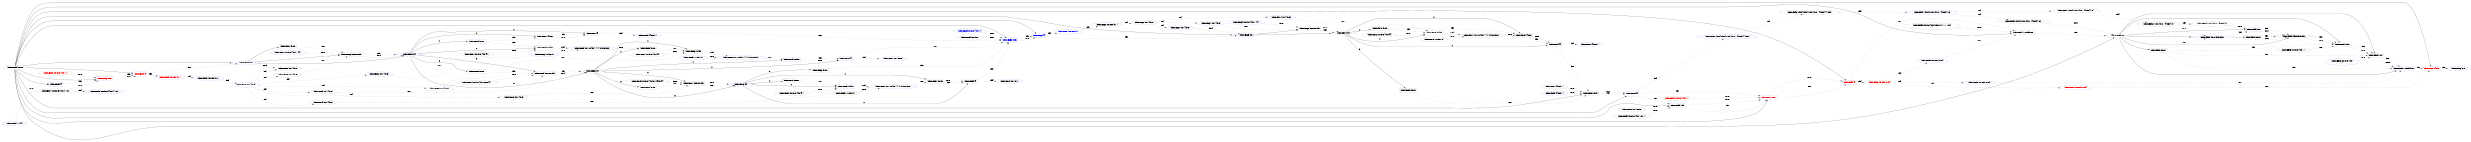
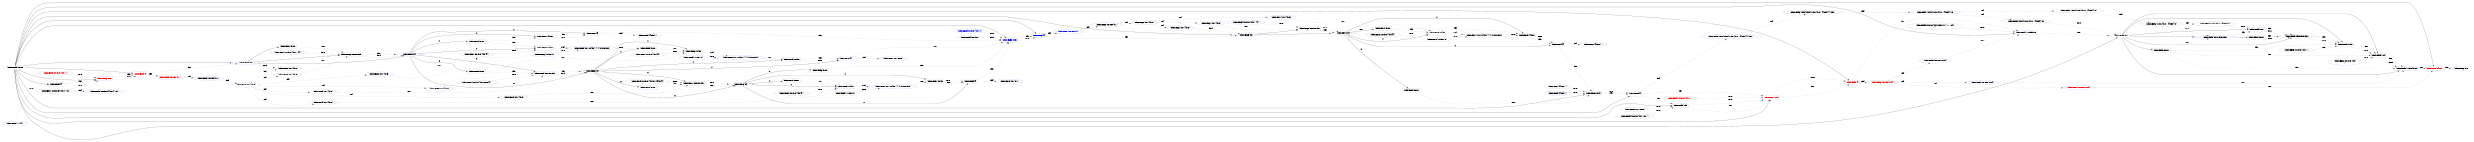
  digraph {
    fontname="DejaVu Sans Mono"
    rankdir=LR
    node [color=darkgreen fontname="DejaVu Sans Mono" shape=ellipse style=dashed]
    edge [fontname="DejaVu Sans Mono" style=dotted]
    n1 [color=blue label="(202145241)=" shape=box]
    n2 [color=blue fontcolor=blue label="(202145258)open" shape=box]
    n3 [color=blue label="(202145234)str(case)"]
    n4 [color=blue fontcolor=blue label="(202145261)=" shape=box]
    n5 [color=blue label="(202145213)For" shape=diamond]
    n6 [label="(202145214)empty" shape=box]
    n7 [color=blue label="(202145218)If" shape=diamond]
    n8 [label="(202145216)startswith" shape=box]
    n9 [label="(202145212)str(line)"]
    n10 [label="(202145223)split" shape=box]
    n11 [label="(202145221)float" shape=box]
    n12 [label="(202145227)=" shape=box]
    n13 [color=blue label="(202145219)empty" shape=box]
    n14 [color=blue label="(202145230)startswith" shape=box]
    n15 [color=blue label="(202145228)empty" shape=box]
    n16 [label="(202145232)If" shape=diamond]
    n17 [fontcolor=red label="(202145286)TextIO(outf)"]
    n18 [color=blue label="(202145301)TextIO(outf)"]
    n19 [color=blue fontcolor=red label="(202145314)TextIO(outf)"]
    n20 [color=blue label="(202145293)TextIO(outf)"]
    n21 [color=blue label="(202145302)writelines" shape=box]
    n22 [color=blue fontcolor=red label="(202145315)close" shape=box]
    n23 [color=blue label="(202145294)writelines" shape=box]
    n24 [color=blue label="(202145246)If" shape=diamond]
    n25 [label="(202145255)=" shape=box]
    n26 [color=blue label="(202145250)split" shape=box]
    n27 [label="(202145256)empty" shape=box]
    n28 [label="(202145247)empty" shape=box]
    n29 [label="(202145254)strip" shape=box]
    n30 [color=blue label="(202145248)str(aux)"]
    n31 [color=blue label="(202145252)str.split()[.](Subscript)"]
    n32 [color=blue label="(202145217)String(lit(x =))"]
    n33 [label="(202145249)str(line)"]
    n34 [label="(202145268)startswith" shape=box]
    n35 [label="(202145270)If" shape=diamond]
    n36 [color=blue fontcolor=red label="(202145292)=" shape=box]
    n37 [label="(202145299)For" shape=diamond]
    n38 [label="(202145275)split" shape=box]
    n39 [label="(202145279)=" shape=box]
    n40 [label="(202145273)float" shape=box]
    n41 [label="(202145280)empty" shape=box]
    n42 [label="(202145271)empty" shape=box]
    n43 [label="(202145277)str.split()[.](Subscript)"]
    n44 [label="(202145282)eval" shape=box]
    n45 [color=blue label="(202145272)float(y)"]
    n46 [color=blue fontcolor=blue label="(202145257)TextIO(iny)"]
    n47 [color=blue label="(202145265)For" shape=diamond]
    n48 [color=blue label="(202145308)comprehension" shape=diamond]
    n49 [label="(202145311)empty" shape=box]
    n50 [color=blue label="(202145309)str" shape=box]
    n51 [label="(202145305)GeneratorExp" shape=diamond]
    n52 [color=blue label="(202145262)TextIO(iny)"]
    n53 [label="(202145304)join" shape=box]
    n54 [label="(202145300)empty" shape=box]
    n55 [label="(202145313)Add" shape=box]
    n56 [color=blue label="(202145225)str.split()[.](Subscript)"]
    n57 [label="(202145233)empty" shape=box]
    n58 [label="(202145276)String(lit(=))"]
    n59 [label="(202145263)str(line)"]
    n60 [label="(202145303)String(lit(,))"]
    n61 [label="(202145288)str(case)"]
    n62 [color=blue label="(202145290)Add" shape=box]
    n63 [color=blue fontcolor=red label="(202145287)open" shape=box]
    n64 [color=blue label="(202145267)str(line)"]
    n65 [color=blue label="(202145203)=" shape=box]
    n66 [color=blue fontcolor=red label="(202145206)open" shape=box]
    n67 [color=blue label="(202145201)Optional[str](xin)"]
    n68 [color=blue fontcolor=red label="(202145209)=" shape=box]
    n69 [label="(202145307)List[Union[int, float]](e)"]
    n70 [label="(202145306)Union[int, float](i)"]
    n71 [label="(202145310)Union[int, float](i)"]
    n72 [color=blue label="(202145312)String(lit(\n))"]
    n73 [fontcolor=red label="(202145291)String(lit(w))"]
    n74 [color=blue label="(202145222)str(line)"]
    n75 [color=blue label="(202145264)str(line)"]
    n76 [color=blue label="(202145285)=" shape=box]
    n77 [color=blue label="(202145220)float(x)"]
    n78 [label="(202145289)String(lit(.csv))"]
    n79 [color=blue label="(202145316)END" shape=""]
    n80 [color=blue label="(202145269)String(lit(y =))"]
    n81 [label="(202145296)List[List[Union[int, float]]](dat)"]
    n82 [color=blue label="(202145297)List[Union[int, float]](e)"]
    n83 [label="(202145298)List[Union[int, float]](e)"]
    n84 [color=blue fontcolor=red label="(202145205)TextIO(inx)"]
    n85 [color=blue label="(202145210)TextIO(inx)"]
    n86 [color=blue label="(202145211)str(line)"]
    n87 [color=blue label="(202145226)number(1)"]
    n88 [label="(202145215)str(line)"]
    n89 [label="(202145253)number(1)"]
    n90 [label="(202145295)String(lit(step,i,j,x,y,poly\n))"]
    n91 [color=blue label="(202145235)str(line)"]
    n92 [label="(202145236)split" shape=box]
    n93 [color=blue label="(202145238)str.split()[.](Subscript)"]
    n94 [color=blue label="(202145281)List[List[Union[int, float]]](dat)"]
    n95 [label="(202145245)String(lit(auxfile =))"]
    n96 [label="(202145244)startswith" shape=box]
    n97 [label="(202145229)str(line)"]
    n98 [label="(202145231)String(lit(case =))"]
    n99 [color=blue label="(202145274)str(line)"]
    n100 [label="(202145251)String(lit(=))"]
    n101 [label="(202145224)String(lit(=))"]
    n102 [label="(202145284)float(y)"]
    n103 [color=blue label="(202145242)empty" shape=box]
    n104 [label="(202145207)Optional[str](xin)"]
    n105 [label="(202145243)str(line)"]
    n106 [color=blue label="(202145239)number(1)"]
    n107 [color=blue label="(202145240)strip" shape=box]
    n108 [color=blue label="(202145202)(null)"]
    n109 [fontcolor=blue label="(202145260)String(lit(r))"]
    n110 [fontcolor=red label="(202145208)String(lit(r))"]
    n111 [label="(202145200)START" shape=""]
    n112 [label="(202145237)String(lit(=))"]
    n113 [label="(202145259)str(aux)"]
    n114 [color=blue label="(202145283)float(x)"]
    n115 [label="(202145278)number(1)"]
    n1 -> n2 [label=dep]
    n1 -> n3 [label=def]
    n2 -> n4 [label=dep]
    n2 -> n4 [label=para]
    n4 -> n46 [label=def]
    n4 -> n47 [label=dep]
    n5 -> n6 [style=solid]
    n5 -> n7 [style=solid]
    n5 -> n8 [style=solid]
    n5 -> n9 [label=cond]
    n6 -> n8 [label=dep]
    n7 -> n10 [label=T style=""]
    n7 -> n11 [label=T style=""]
    n7 -> n12 [label=T style=""]
    n7 -> n13 [label=T style=""]
    n7 -> n14 [label=F style=""]
    n7 -> n15 [label=F style=""]
    n7 -> n16 [label=F style=""]
    n8 -> n7 [label=dep]
    n8 -> n7 [label=cond]
    n10 -> n56 [label=qual]
    n11 -> n12 [label=dep]
    n11 -> n12 [label=para]
    n12 -> n2 [label=dep]
    n12 -> n77 [label=def]
    n13 -> n10 [label=dep]
    n13 -> n11 [label=dep]
    n14 -> n16 [label=dep]
    n14 -> n16 [label=cond]
    n15 -> n14 [label=dep]
    n16 -> n1 [label=T style=""]
    n16 -> n24 [label=F style=""]
    n16 -> n57 [label=T style=""]
    n16 -> n92 [label=T style=""]
    n16 -> n96 [label=F style=""]
    n16 -> n103 [label=F style=""]
    n16 -> n107 [label=T style=""]
    n17 -> n18 [label=ref]
    n17 -> n19 [label=ref]
    n17 -> n20 [label=ref]
    n18 -> n21 [label=recv]
    n19 -> n22 [label=recv]
    n20 -> n23 [label=recv]
    n21 -> n22 [label=dep]
    n22 -> n79 [label=dep]
    n23 -> n37 [label=dep]
    n24 -> n25 [label=T style=""]
    n24 -> n26 [label=T style=""]
    n24 -> n27 [label=F style=""]
    n24 -> n28 [label=T style=""]
    n24 -> n29 [label=T style=""]
    n25 -> n2 [label=dep]
    n25 -> n30 [label=def]
    n26 -> n31 [label=qual]
    n27 -> n2 [label=dep]
    n28 -> n26 [label=dep]
    n29 -> n25 [label=dep]
    n29 -> n25 [label=para]
    n31 -> n29 [label=recv]
    n32 -> n8 [label=para]
    n33 -> n26 [label=recv]
    n34 -> n35 [label=dep]
    n34 -> n35 [label=cond]
    n35 -> n38 [label=T style=""]
    n35 -> n39 [label=T style=""]
    n35 -> n40 [label=T style=""]
    n35 -> n41 [label=F style=""]
-   n35 -> n42 [label=T style=""]
+   n35 -> n42 [label=recv style=""]
    n36 -> n17 [label=def]
    n36 -> n23 [label=dep]
    n37 -> n21 [style=solid]
    n37 -> n48 [style=solid]
    n37 -> n50 [style=solid]
    n37 -> n51 [style=solid]
    n37 -> n53 [style=solid]
    n37 -> n54 [style=solid]
    n37 -> n55 [style=solid]
    n38 -> n43 [label=qual]
    n39 -> n44 [label=dep]
    n39 -> n45 [label=def]
    n40 -> n39 [label=dep]
    n40 -> n39 [label=para]
    n41 -> n44 [label=recv]
    n42 -> n38 [label=dep]
    n42 -> n40 [label=dep]
    n43 -> n40 [label=para]
    n44 -> n76 [label=dep]
    n44 -> n76 [label=para]
    n46 -> n52 [label=ref]
    n47 -> n34 [style=solid]
    n47 -> n35 [style=solid]
    n48 -> n49 [style=solid]
    n48 -> n50 [label=dep]
    n49 -> n51 [label=dep]
    n49 -> n51 [label=para]
    n50 -> n51 [label=dep]
    n50 -> n51 [label=cond]
    n51 -> n53 [label=dep]
    n51 -> n53 [label=para]
    n52 -> n59 [label=def]
    n53 -> n55 [label=dep]
    n53 -> n55 [label=para]
    n54 -> n21 [label=dep]
    n54 -> n48 [label=dep]
    n54 -> n53 [label=dep]
    n54 -> n55 [label=dep]
    n55 -> n21 [label=dep]
    n55 -> n21 [label=para]
    n56 -> n57 [label=para]
    n57 -> n92 [label=dep]
    n58 -> n38 [label=para]
    n59 -> n64 [label=ref]
    n59 -> n75 [label=ref]
    n59 -> n99 [label=ref]
    n60 -> n53 [label=recv]
    n61 -> n62 [label=para]
    n62 -> n63 [label=dep]
    n62 -> n63 [label=para]
    n63 -> n36 [label=dep]
    n63 -> n36 [label=para]
    n64 -> n34 [label=recv]
    n65 -> n66 [label=dep]
    n66 -> n68 [label=dep]
    n66 -> n68 [label=para]
    n68 -> n5 [label=dep]
    n68 -> n84 [label=def]
    n69 -> n70 [label=def]
    n70 -> n48 [label=cond]
    n70 -> n71 [label=ref]
    n71 -> n50 [label=para]
    n72 -> n55 [label=para]
    n73 -> n63 [label=para]
    n74 -> n10 [label=recv]
    n75 -> n47 [label=cond]
    n76 -> n62 [label=dep]
    n76 -> n63 [label=dep]
    n76 -> n94 [label=def]
    n78 -> n62 [label=para]
    n80 -> n34 [label=para]
    n81 -> n82 [label=def]
    n82 -> n69 [label=ref]
    n82 -> n83 [label=ref]
    n83 -> n37 [label=cond]
    n84 -> n85 [label=ref]
    n85 -> n86 [label=def]
    n86 -> n9 [label=ref]
    n86 -> n33 [label=ref]
    n86 -> n74 [label=ref]
    n86 -> n88 [label=ref]
    n86 -> n91 [label=ref]
    n86 -> n97 [label=ref]
    n86 -> n105 [label=ref]
    n87 -> n56 [label=para]
    n88 -> n8 [label=recv]
    n89 -> n31 [label=para]
    n90 -> n23 [label=para]
    n91 -> n92 [label=recv]
    n92 -> n93 [label=qual]
    n93 -> n107 [label=recv]
    n94 -> n81 [label=ref]
    n95 -> n96 [label=para]
    n96 -> n24 [label=dep]
    n96 -> n24 [label=cond]
    n97 -> n14 [label=recv]
    n98 -> n14 [label=para]
    n99 -> n38 [label=recv]
    n100 -> n26 [label=para]
    n101 -> n10 [label=para]
    n102 -> n44 [label=para]
    n103 -> n96 [label=dep]
    n104 -> n66 [label=para]
    n104 -> n67 [label=def]
    n105 -> n96 [label=recv]
    n106 -> n93 [label=para]
    n107 -> n1 [label=dep]
    n107 -> n1 [label=para]
    n108 -> n65 [label=para]
    n109 -> n2 [label=para]
    n110 -> n66 [label=para]
    n111 -> n2 [style=solid]
    n111 -> n4 [style=solid]
    n111 -> n5 [style=solid]
    n111 -> n22 [style=solid]
    n111 -> n23 [style=solid]
    n111 -> n36 [style=solid]
    n111 -> n37 [style=solid]
    n111 -> n44 [style=solid]
    n111 -> n47 [style=solid]
    n111 -> n62 [style=solid]
    n111 -> n63 [style=solid]
    n111 -> n65 [style=solid]
    n111 -> n66 [style=solid]
    n111 -> n68 [style=solid]
    n111 -> n76 [style=solid]
    n112 -> n92 [label=para]
    n113 -> n2 [label=para]
    n114 -> n44 [label=para]
    n115 -> n43 [label=para]
  }
